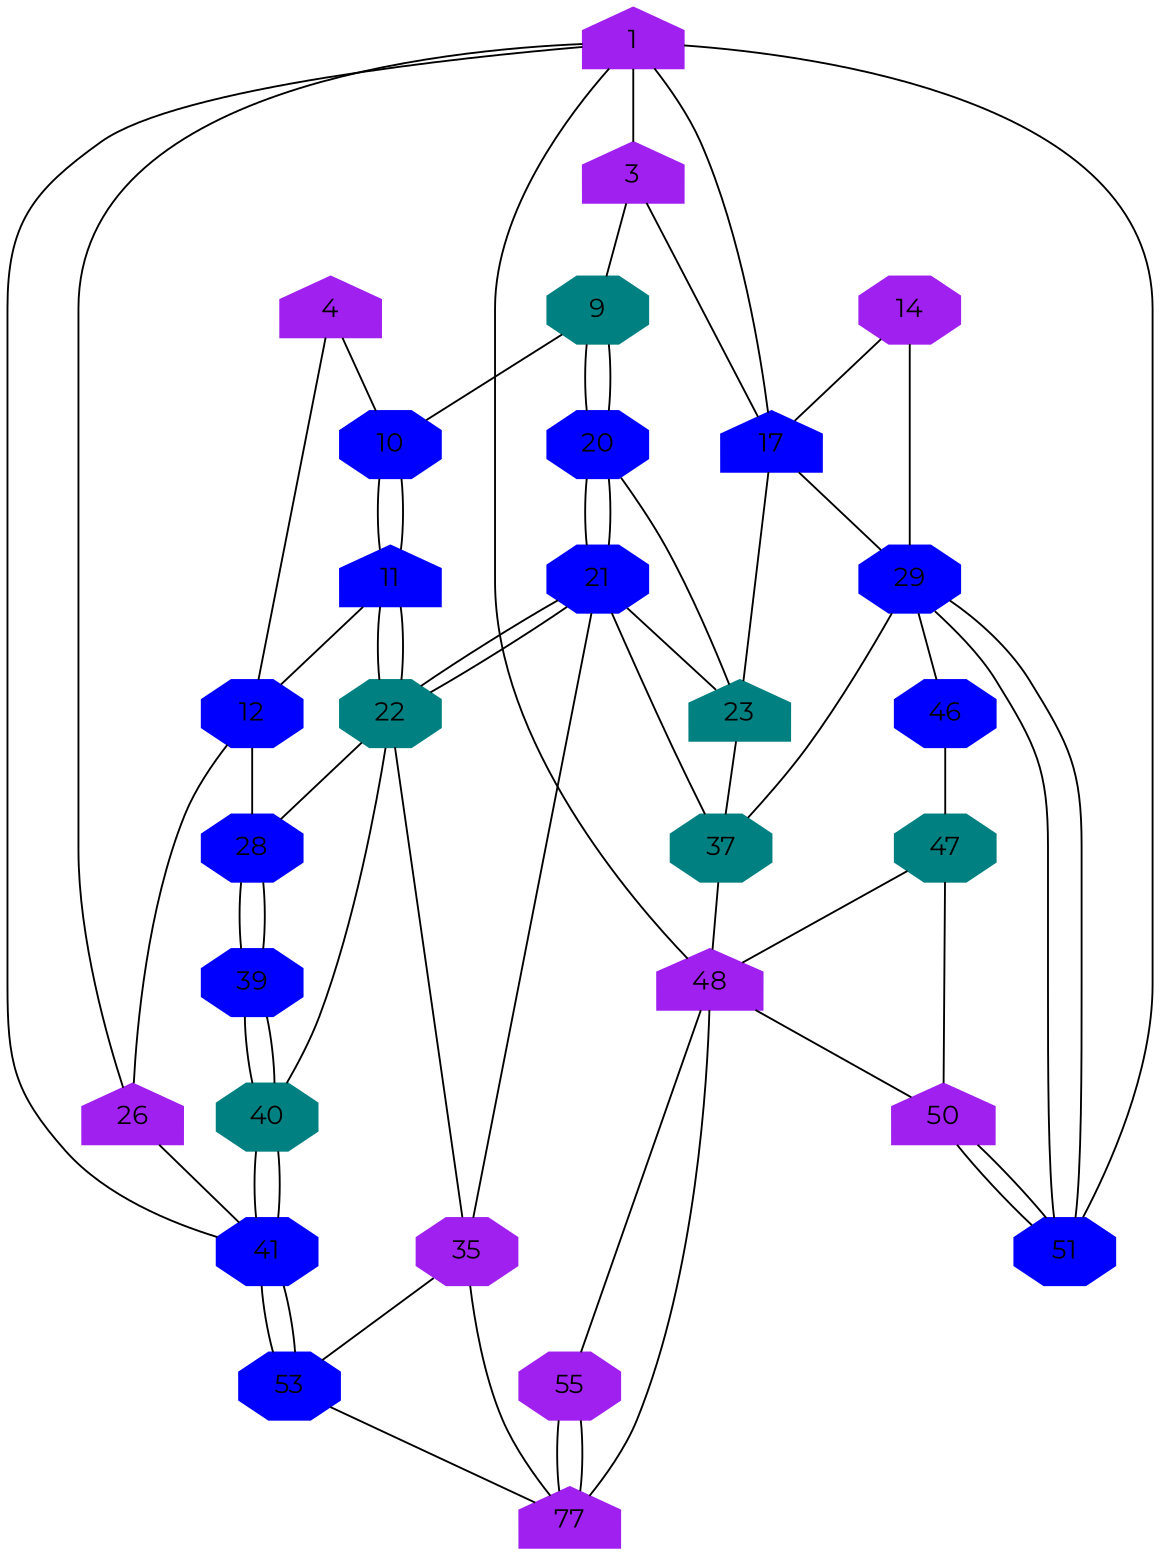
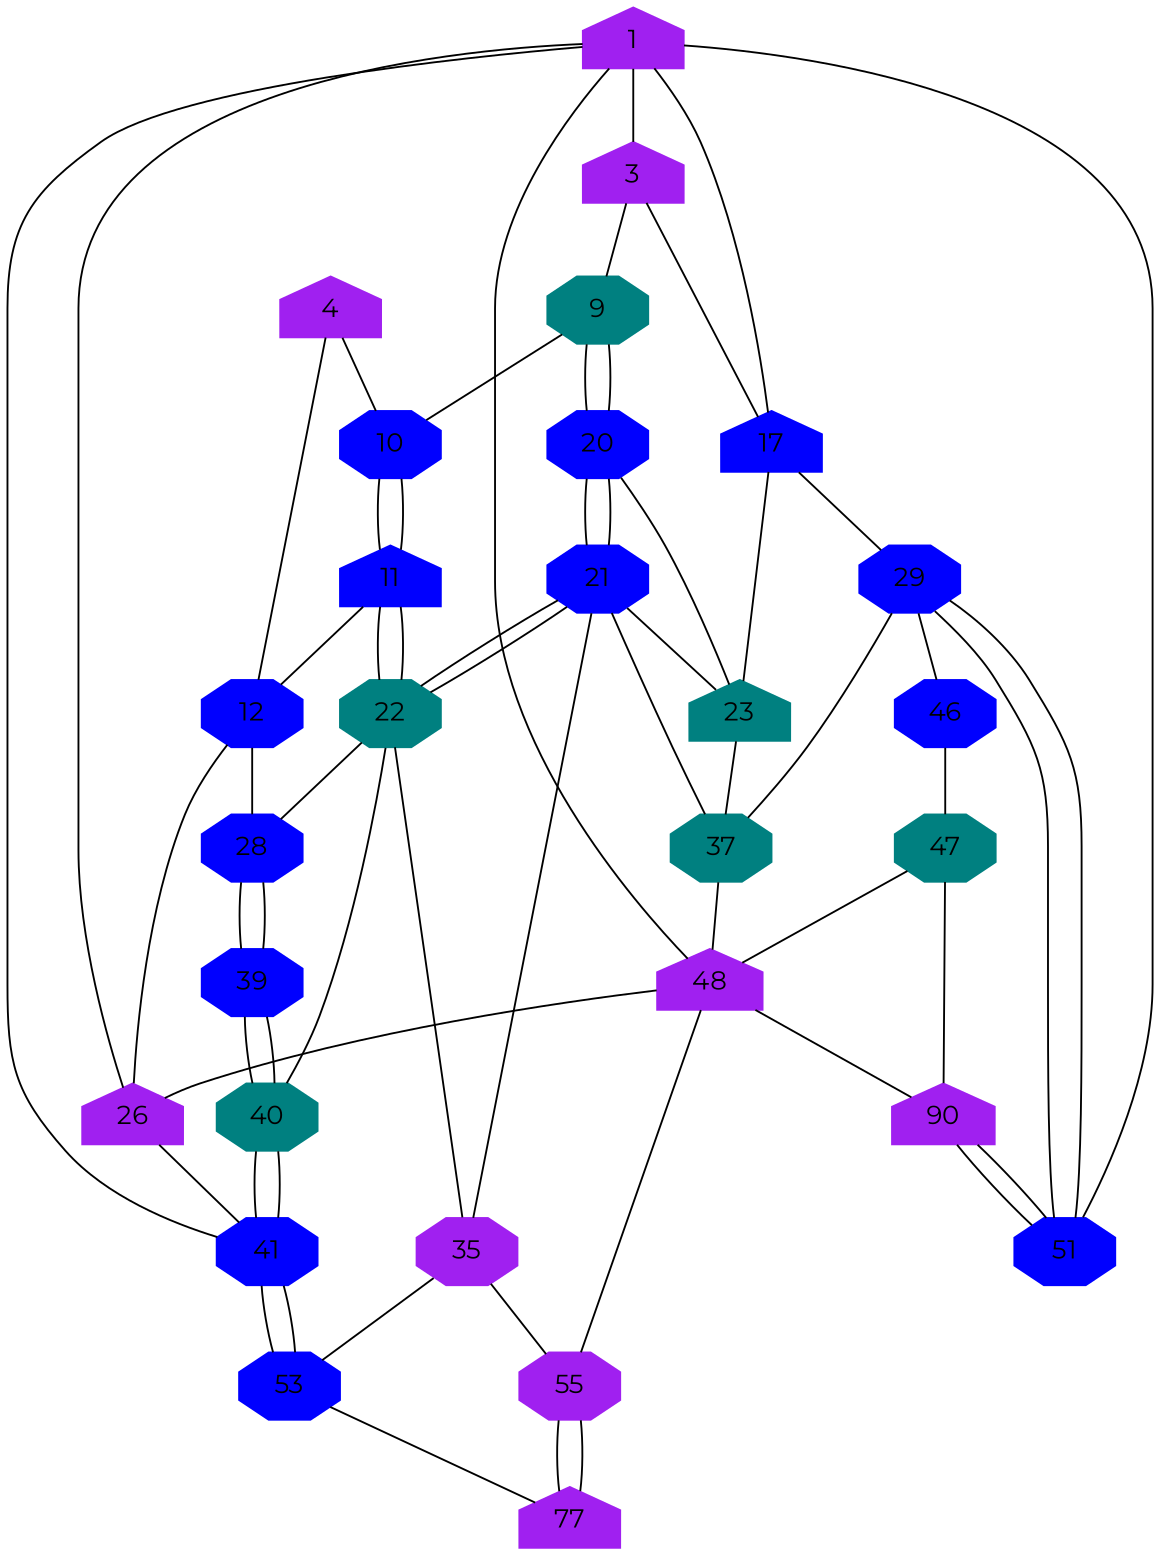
  graph {
    fontname=Montserrat
    node [color=blue fontname=Montserrat shape=octagon style=filled]
    edge [fontname=Montserrat]
    1 [color=purple shape=house super="+2+6"]
    n2 [color=purple label=3 shape=house]
    17 [shape=house super="+18"]
    26 [color=purple shape=house]
    41 [super="+42"]
    48 [color=purple shape=house super="+54"]
    51
    4 [color=purple shape=house super="+13+5"]
    10
    12 [super="+25"]
    9 [color=teal]
-   14 [color=purple super="+15"]
    29 [super="+30"]
    23 [color=teal shape=house super="+32+24"]
    53
    55 [color=purple]
-   50 [color=purple shape=house]
+   50 [color=purple shape=house label=90]
    n18 [color=purple label=77 shape=house]
    11 [shape=house]
    28
    20
    21 [super="+33"]
    22 [color=teal super="+27"]
    35 [color=purple super="+52"]
    40 [color=teal super="+43"]
    39
    37 [color=teal super="+38"]
    46
    47 [color=teal super="+49"]
    1 -- n2
    1 -- 17
    1 -- 26
    1 -- 41
    1 -- 48
    1 -- 51 [weight=2]
    n2 -- 17
    n2 -- 9
    17 -- 29
    17 -- 23 [weight=2]
    26 -- 41
    41 -- 53
    41 -- 53
    48 -- 55
    48 -- 50
-   48 -- n18
+   48 -- 26
    4 -- 10
    4 -- 12
    10 -- 11
    10 -- 11
    12 -- 26
    12 -- 28
    9 -- 10
    9 -- 20
    9 -- 20
-   14 -- 17
-   14 -- 29
    29 -- 51
    29 -- 51
    29 -- 37
    29 -- 46
    23 -- 37
    53 -- n18
    55 -- n18
    55 -- n18
    50 -- 51
    50 -- 51
    11 -- 12
    11 -- 22
    11 -- 22
    28 -- 39
    28 -- 39
    20 -- 23
    20 -- 21
    20 -- 21
    21 -- 23
    21 -- 22
    21 -- 22
    21 -- 35
    21 -- 37
    22 -- 28
    22 -- 35
    22 -- 40
    35 -- 53
-   35 -- n18
+   35 -- 55
    40 -- 41
    40 -- 41
    39 -- 40 [weight=2]
    39 -- 40
    37 -- 48
    46 -- 47 [weight=2]
    47 -- 48
    47 -- 50
  }
